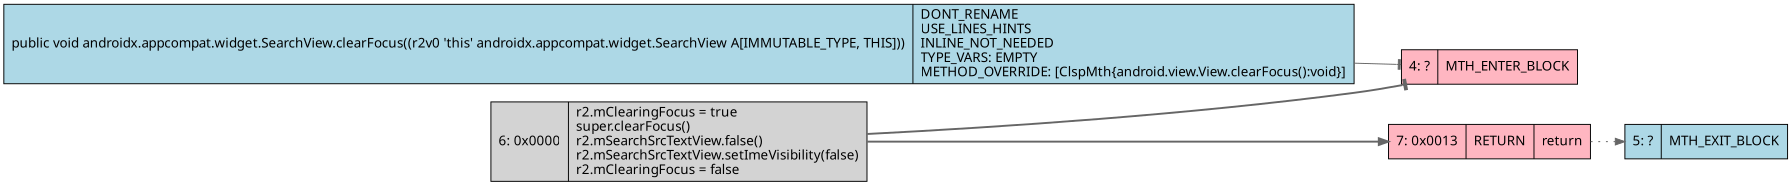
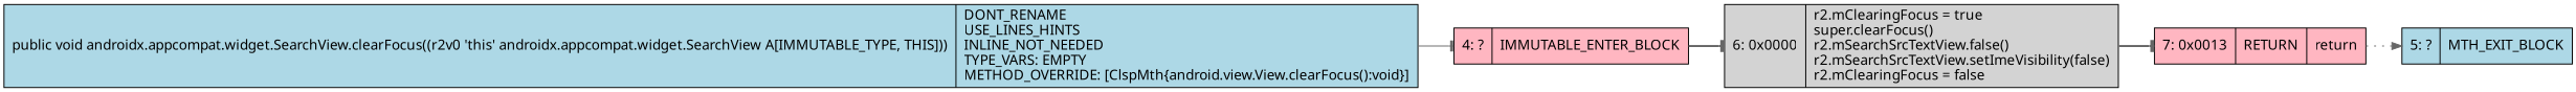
  digraph {
    fontname="Noto Sans"
    rankdir=LR
    node [fillcolor=lightpink fontname="Noto Sans" shape=record style=filled]
    edge [arrowhead=tee color=gray40 fontname="Noto Sans" style=bold]
-   n1 [label="{4\:\ ?|MTH_ENTER_BLOCK\l}"]
+   n1 [label="{4\:\ ?|IMMUTABLE_ENTER_BLOCK\l}"]
    n2 [fillcolor=lightgrey label="{6\:\ 0x0000|r2.mClearingFocus = true\lsuper.clearFocus()\lr2.mSearchSrcTextView.false()\lr2.mSearchSrcTextView.setImeVisibility(false)\lr2.mClearingFocus = false\l}"]
    n3 [label="{7\:\ 0x0013|RETURN\l|return\l}"]
    n4 [fillcolor=lightblue label="{5\:\ ?|MTH_EXIT_BLOCK\l}"]
    n5 [fillcolor=lightblue label="{public void androidx.appcompat.widget.SearchView.clearFocus((r2v0 'this' androidx.appcompat.widget.SearchView A[IMMUTABLE_TYPE, THIS]))  | DONT_RENAME\lUSE_LINES_HINTS\lINLINE_NOT_NEEDED\lTYPE_VARS: EMPTY\lMETHOD_OVERRIDE: [ClspMth\{android.view.View.clearFocus():void\}]\l}"]
-   n2 -> n1
-   n2 -> n3 [arrowhead=normal]
+   n1 -> n2
+   n2 -> n3
    n3 -> n4 [arrowhead=normal style=dotted]
    n5 -> n1 [style=solid]
  }
